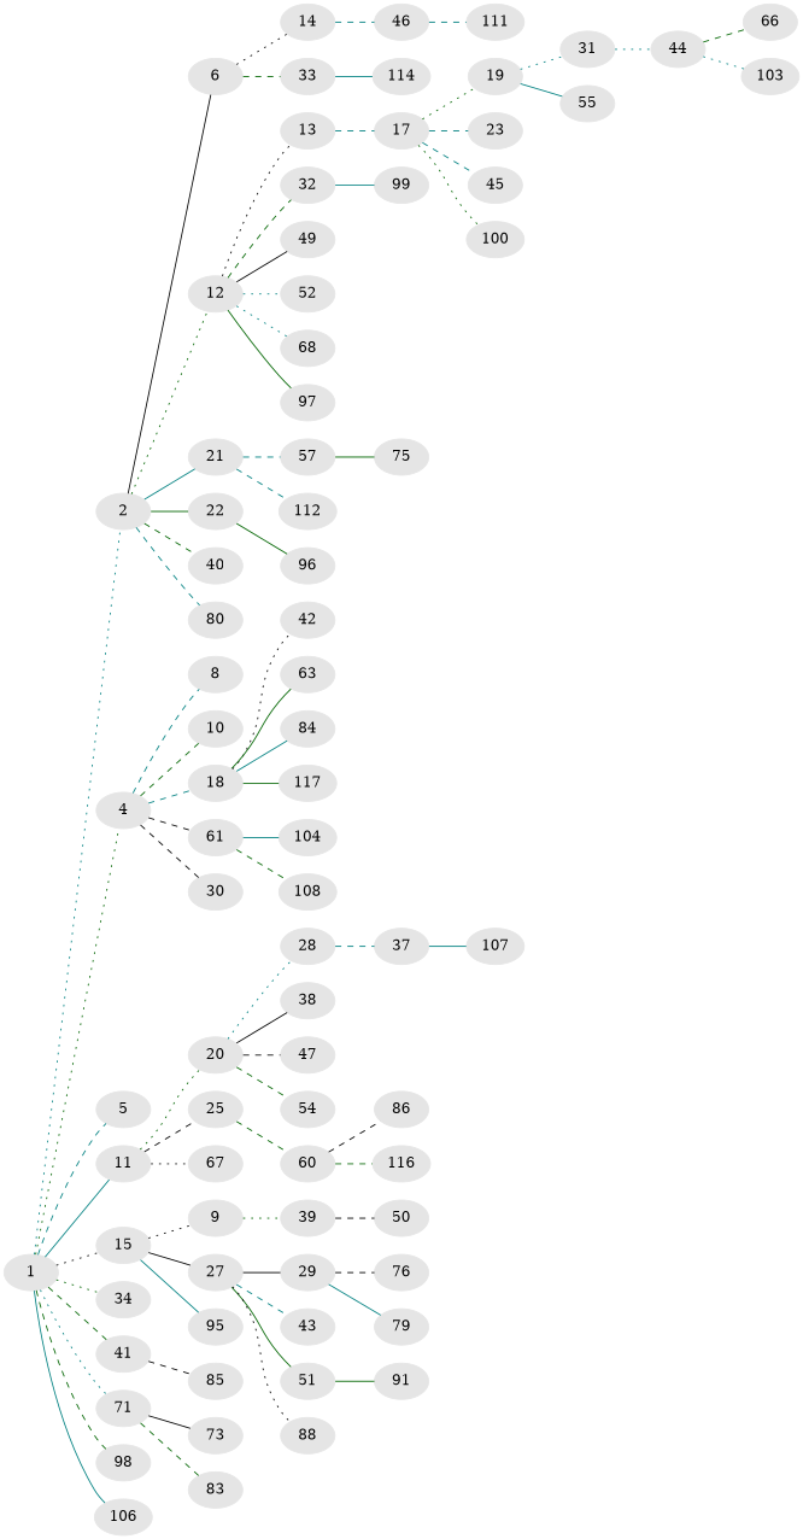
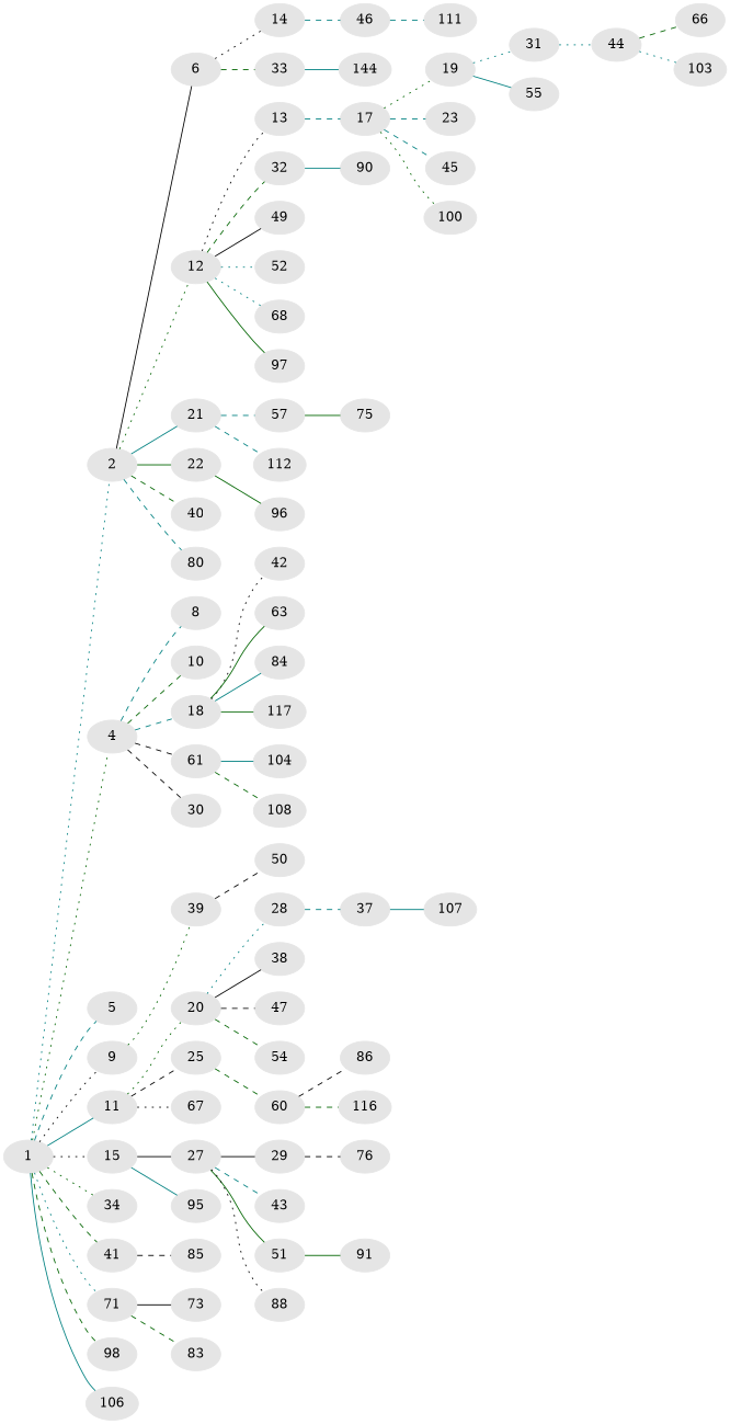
  graph {
    rankdir=LR
    node [color=gray90 style=filled]
    edge [color=teal style=dashed]
    1 [super="+3"]
    2 [super="+7"]
    4 [super="+35"]
    5
    9 [super="+24"]
    11 [super="+16"]
    15 [super="+26"]
    34 [super="+92"]
    41
    71 [super="+74"]
    98
    106
    6 [super="+69"]
    12 [super="+36"]
    21 [super="+89"]
    22
    40 [super="+58"]
    80
    8
    10
    18 [super="+77"]
    61 [super="+93"]
    n23 [label=30]
    39
    20 [super="+59"]
    25 [super="+48"]
    67
    27 [super="+109"]
    95
    85 [super="+115"]
    73
    83 [super="+99"]
    14 [super="+82"]
    33
    13
    32 [super="+62"]
    49
    52 [super="+101"]
    68
    97
    57
    112
    96
    42 [super="+87"]
    63
    84
    117
    104 [super="+110"]
    108
    46
-   114
+   114 [label=144]
    50 [super="+94"]
    28
    38 [super="+78"]
    47
    54
    60 [super="+102"]
    17 [super="+53"]
-   90 [label=99]
+   90
    19 [super="+30"]
    23
    45
    100
    111 [super="+113"]
    29 [super="+56"]
    43
    51
    88 [super="+105"]
    31
    55
    44 [super="+65"]
    37 [super="+64"]
    75 [super="+81"]
    86
    116
    76
-   79
    91
    107
    66
    103
    1 -- 2 [style=dotted]
    1 -- 4 [color=darkgreen style=dotted]
    1 -- 5
-   15 -- 9 [color=black style=dotted]
+   1 -- 9 [color=black style=dotted]
    1 -- 11 [style=solid]
    1 -- 15 [color=black style=dotted]
    1 -- 34 [color=darkgreen style=dotted]
    1 -- 41 [color=darkgreen]
    1 -- 71 [style=dotted]
    1 -- 98 [color=darkgreen]
    1 -- 106 [style=solid]
    2 -- 6 [color=black style=solid]
    2 -- 12 [color=darkgreen style=dotted]
    2 -- 21 [style=solid]
    2 -- 22 [color=darkgreen style=solid]
    2 -- 40 [color=darkgreen]
    2 -- 80
    4 -- 8
    4 -- 10 [color=darkgreen]
    4 -- 18
    4 -- 61 [color=black]
    4 -- n23 [color=black]
    9 -- 39 [color=darkgreen style=dotted]
    11 -- 20 [color=darkgreen style=dotted]
    11 -- 25 [color=black]
    11 -- 67 [color=black style=dotted]
    15 -- 27 [color=black style=solid]
    15 -- 95 [style=solid]
    41 -- 85 [color=black]
    71 -- 73 [color=black style=solid]
    71 -- 83 [color=darkgreen]
    6 -- 14 [color=black style=dotted]
    6 -- 33 [color=darkgreen]
    12 -- 13 [color=black style=dotted]
    12 -- 32 [color=darkgreen]
    12 -- 49 [color=black style=solid]
    12 -- 52 [style=dotted]
    12 -- 68 [style=dotted]
    12 -- 97 [color=darkgreen style=solid]
    21 -- 57
    21 -- 112
    22 -- 96 [color=darkgreen style=solid]
    18 -- 42 [color=black style=dotted]
    18 -- 63 [color=darkgreen style=solid]
    18 -- 84 [style=solid]
    18 -- 117 [color=darkgreen style=solid]
    61 -- 104 [style=solid]
    61 -- 108 [color=darkgreen]
    39 -- 50 [color=black]
    20 -- 28 [style=dotted]
    20 -- 38 [color=black style=solid]
    20 -- 47 [color=black]
    20 -- 54 [color=darkgreen]
    25 -- 60 [color=darkgreen]
    27 -- 29 [color=black style=solid]
    27 -- 43
    27 -- 51 [color=darkgreen style=solid]
    27 -- 88 [color=black style=dotted]
    14 -- 46
    33 -- 114 [style=solid]
    13 -- 17
    32 -- 90 [style=solid]
    57 -- 75 [color=darkgreen style=solid]
    46 -- 111
    28 -- 37
    60 -- 86 [color=black]
    60 -- 116 [color=darkgreen]
    17 -- 19 [color=darkgreen style=dotted]
    17 -- 23
    17 -- 45
    17 -- 100 [color=darkgreen style=dotted]
    19 -- 31 [style=dotted]
    19 -- 55 [style=solid]
    29 -- 76 [color=black]
-   29 -- 79 [style=solid]
    51 -- 91 [color=darkgreen style=solid]
    31 -- 44 [style=dotted]
    44 -- 66 [color=darkgreen]
    44 -- 103 [style=dotted]
    37 -- 107 [style=solid]
  }
